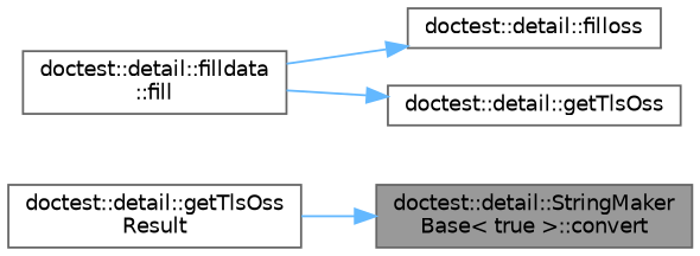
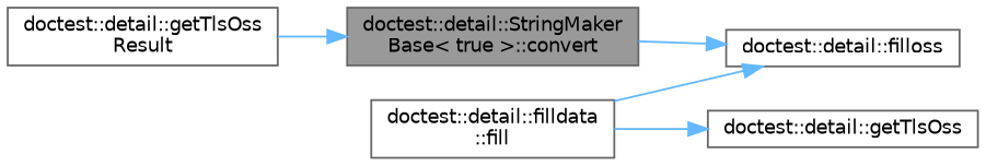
  digraph {
    rankdir=LR
    node [color=grey40 fillcolor=white fontname=Helvetica fontsize=10 shape=box style=filled]
    edge [color=steelblue1 fontname=Helvetica fontsize=10 labelfontname=Helvetica labelfontsize=10 style=solid]
    n1 [color=gray40 fillcolor=grey60 fontcolor=black height=0.2 label="doctest::detail::StringMaker\lBase\< true \>::convert" width=0.4]
    n2 [height=0.2 label="doctest::detail::filloss" width=0.4]
    n3 [height=0.2 label="doctest::detail::getTlsOss\lResult" width=0.4]
    n4 [height=0.2 label="doctest::detail::filldata\l::fill" width=0.4]
    n5 [height=0.2 label="doctest::detail::getTlsOss" width=0.4]
+   n1 -> n2
    n3 -> n1
    n4 -> n2
    n4 -> n5
  }
